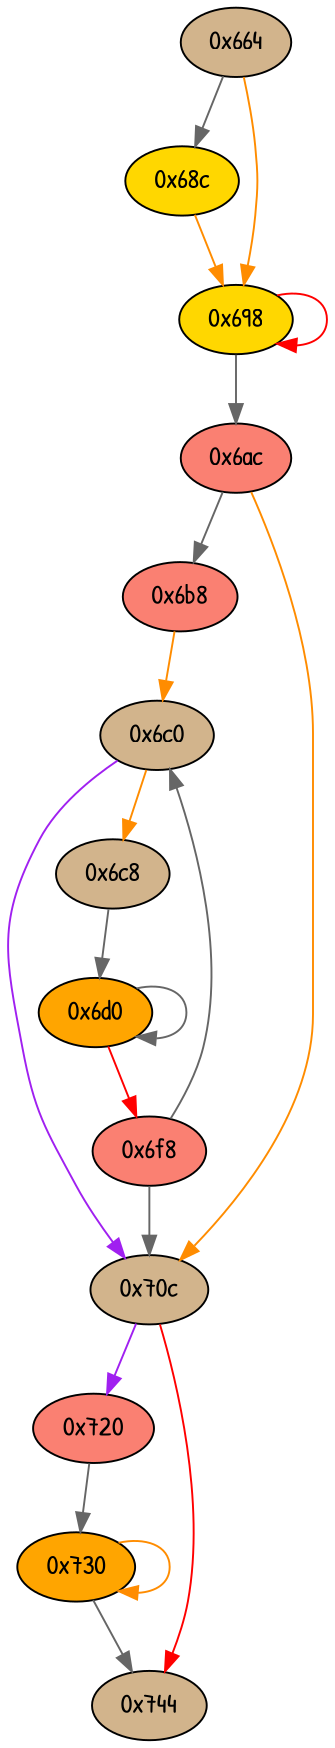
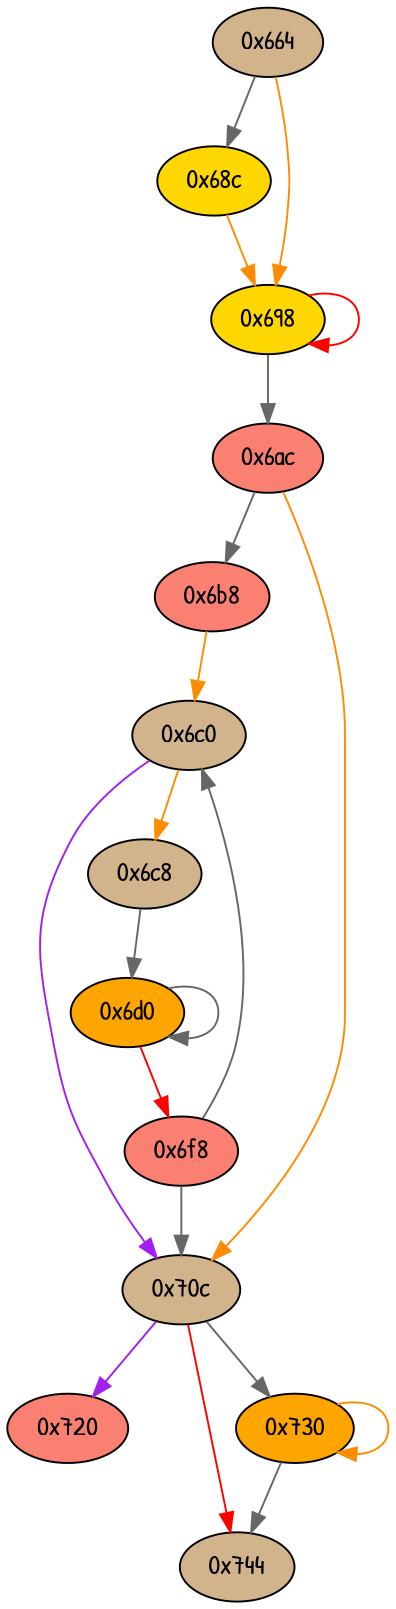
  digraph {
    fontname="Patrick Hand"
    node [fillcolor=tan fontname="Patrick Hand" style=filled]
    edge [color=gray40 fontname="Patrick Hand"]
    "0x664" [opcode="[u'push', u'add', u'sub', u'mov', u'ldr', u'cmp', u'ldr', u'ldr', u'str', u'b']"]
    "0x68c" [fillcolor=gold opcode="[u'sub', u'add', u'add']"]
    "0x698" [fillcolor=gold opcode="[u'ldr', u'sub', u'ldrb', u'str', u'b']"]
    "0x6ac" [fillcolor=salmon opcode="[u'sub', u'cmp', u'b']"]
    "0x6b8" [fillcolor=salmon opcode="[u'sub', u'add']"]
    "0x70c" [opcode="[u'ldr', u'add', u'bl', u'cmp', u'b']"]
    "0x6c0" [opcode="[u'cmp', u'b']"]
    "0x720" [fillcolor=salmon opcode="[u'ldr', u'sub', u'add', u'add']"]
    "0x744" [opcode="[u'ldr', u'ldr', u'ldr', u'ldr', u'sub', u'mov', u'sub', u'pop']"]
    "0x6c8" [opcode="[u'ldr', u'mov']"]
    "0x6d0" [fillcolor=orange opcode="[u'add', u'add', u'ldr', u'cmp', u'mov', u'str', u'mov', u'str', u'cmp', u'b']"]
    "0x6f8" [fillcolor=salmon opcode="[u'sub', u'cmp', u'sub', u'mov', u'b']"]
    "0x730" [fillcolor=orange opcode="[u'ldr', u'mov', u'bl', u'sub', u'b']"]
    "0x664" -> "0x68c"
    "0x664" -> "0x698" [color=darkorange]
    "0x68c" -> "0x698" [color=darkorange]
    "0x698" -> "0x698" [color=red]
    "0x698" -> "0x6ac"
    "0x6ac" -> "0x6b8"
    "0x6ac" -> "0x70c" [color=darkorange]
    "0x6b8" -> "0x6c0" [color=darkorange]
    "0x70c" -> "0x720" [color=purple]
    "0x70c" -> "0x744" [color=red]
    "0x6c0" -> "0x70c" [color=purple]
    "0x6c0" -> "0x6c8" [color=darkorange]
-   "0x720" -> "0x730"
+   "0x70c" -> "0x730"
    "0x6c8" -> "0x6d0"
    "0x6d0" -> "0x6d0"
    "0x6d0" -> "0x6f8" [color=red]
    "0x6f8" -> "0x70c"
    "0x6f8" -> "0x6c0"
    "0x730" -> "0x744"
    "0x730" -> "0x730" [color=darkorange]
  }
